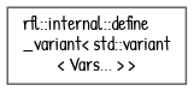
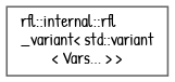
  digraph {
    rankdir=LR
    fontname="Patrick Hand"
-   n1 [color=grey40 fillcolor=white fontname="Patrick Hand" fontsize=10 height=0.2 label="rfl::internal::define\l_variant\< std::variant\l\< Vars... \> \>" shape=box style=filled width=0.4]
+   n1 [color=grey40 fillcolor=white fontname="Patrick Hand" fontsize=10 height=0.2 label="rfl::internal::rfl\l_variant\< std::variant\l\< Vars... \> \>" shape=box style=filled width=0.4]
  }
